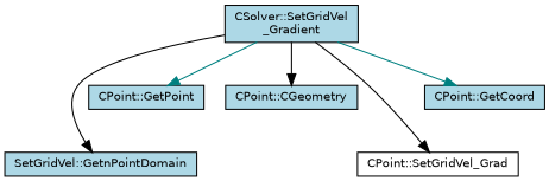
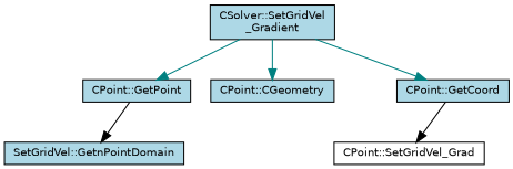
  digraph {
    rankdir=TB
    node [color=black fillcolor=lightblue fontname=Helvetica fontsize=10 shape=record style=filled]
    edge [color=teal fontname=Helvetica fontsize=10 labelfontname=Helvetica labelfontsize=10 style=solid]
    n1 [fontcolor=black height=0.2 label="CSolver::SetGridVel\l_Gradient" width=0.4]
    n2 [height=0.2 label="SetGridVel::GetnPointDomain" width=0.4]
    n3 [height=0.2 label="CPoint::GetCoord" width=0.4]
    n4 [height=0.2 label="CPoint::CGeometry" width=0.4]
    n5 [height=0.2 label="CPoint::GetPoint" width=0.4]
    n6 [fillcolor=white height=0.2 label="CPoint::SetGridVel_Grad" width=0.4]
-   n1 -> n2 [color=black]
+   n5 -> n2 [color=black]
    n1 -> n3
-   n1 -> n4 [color=black]
+   n1 -> n4
    n1 -> n5
-   n1 -> n6 [color=black]
+   n3 -> n6 [color=black]
  }
